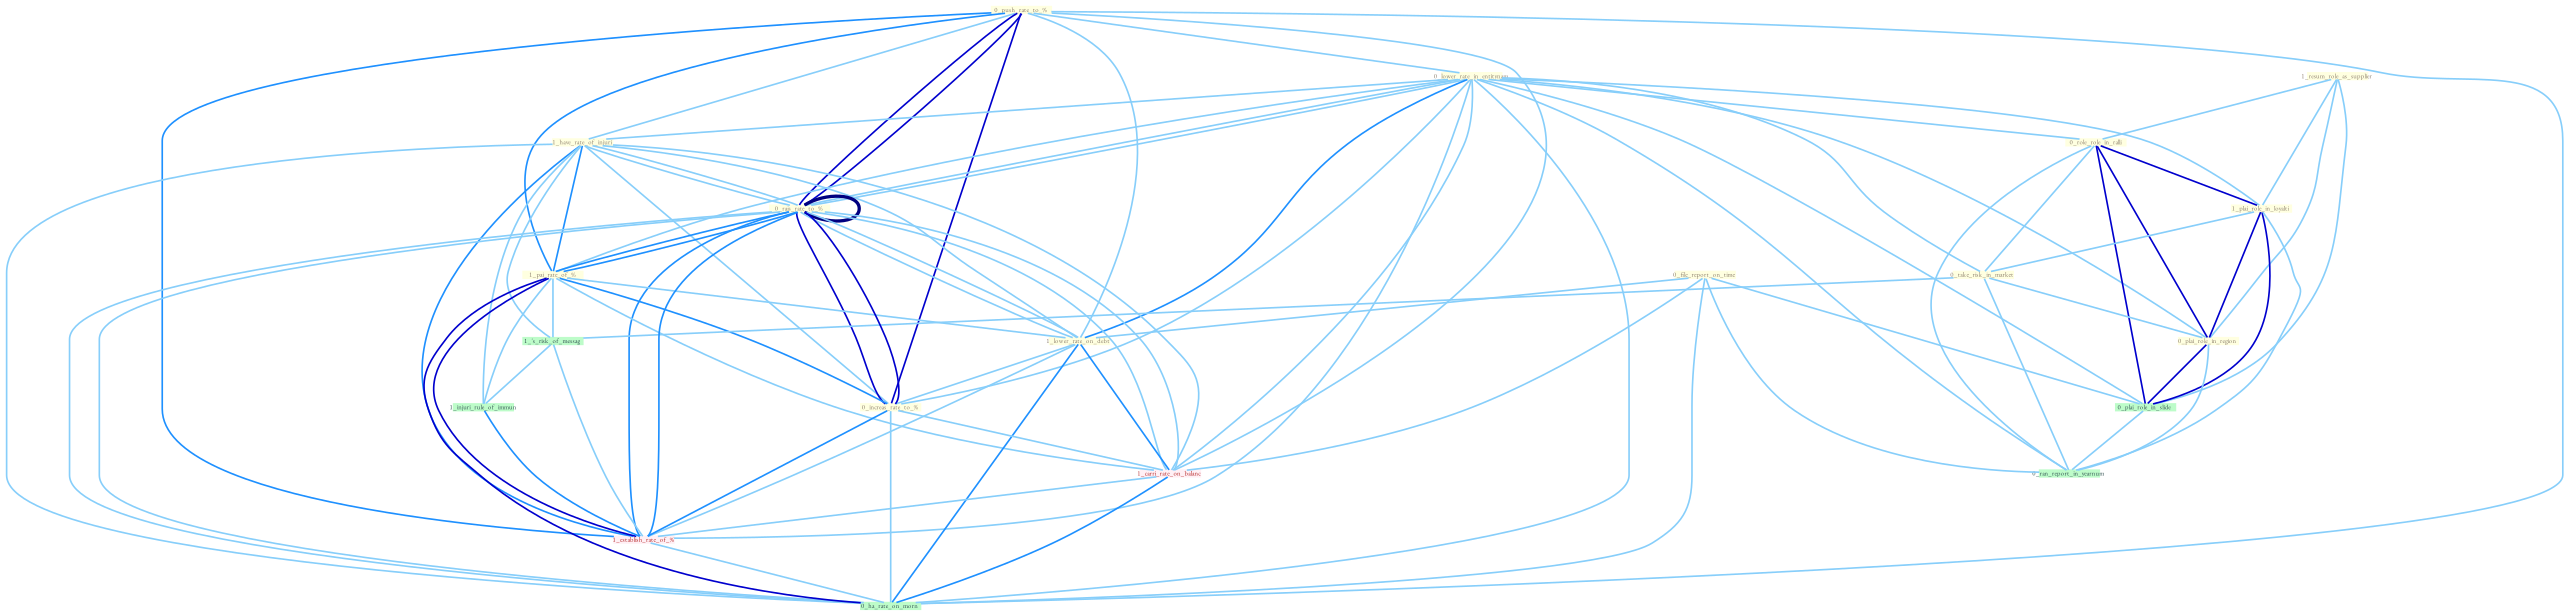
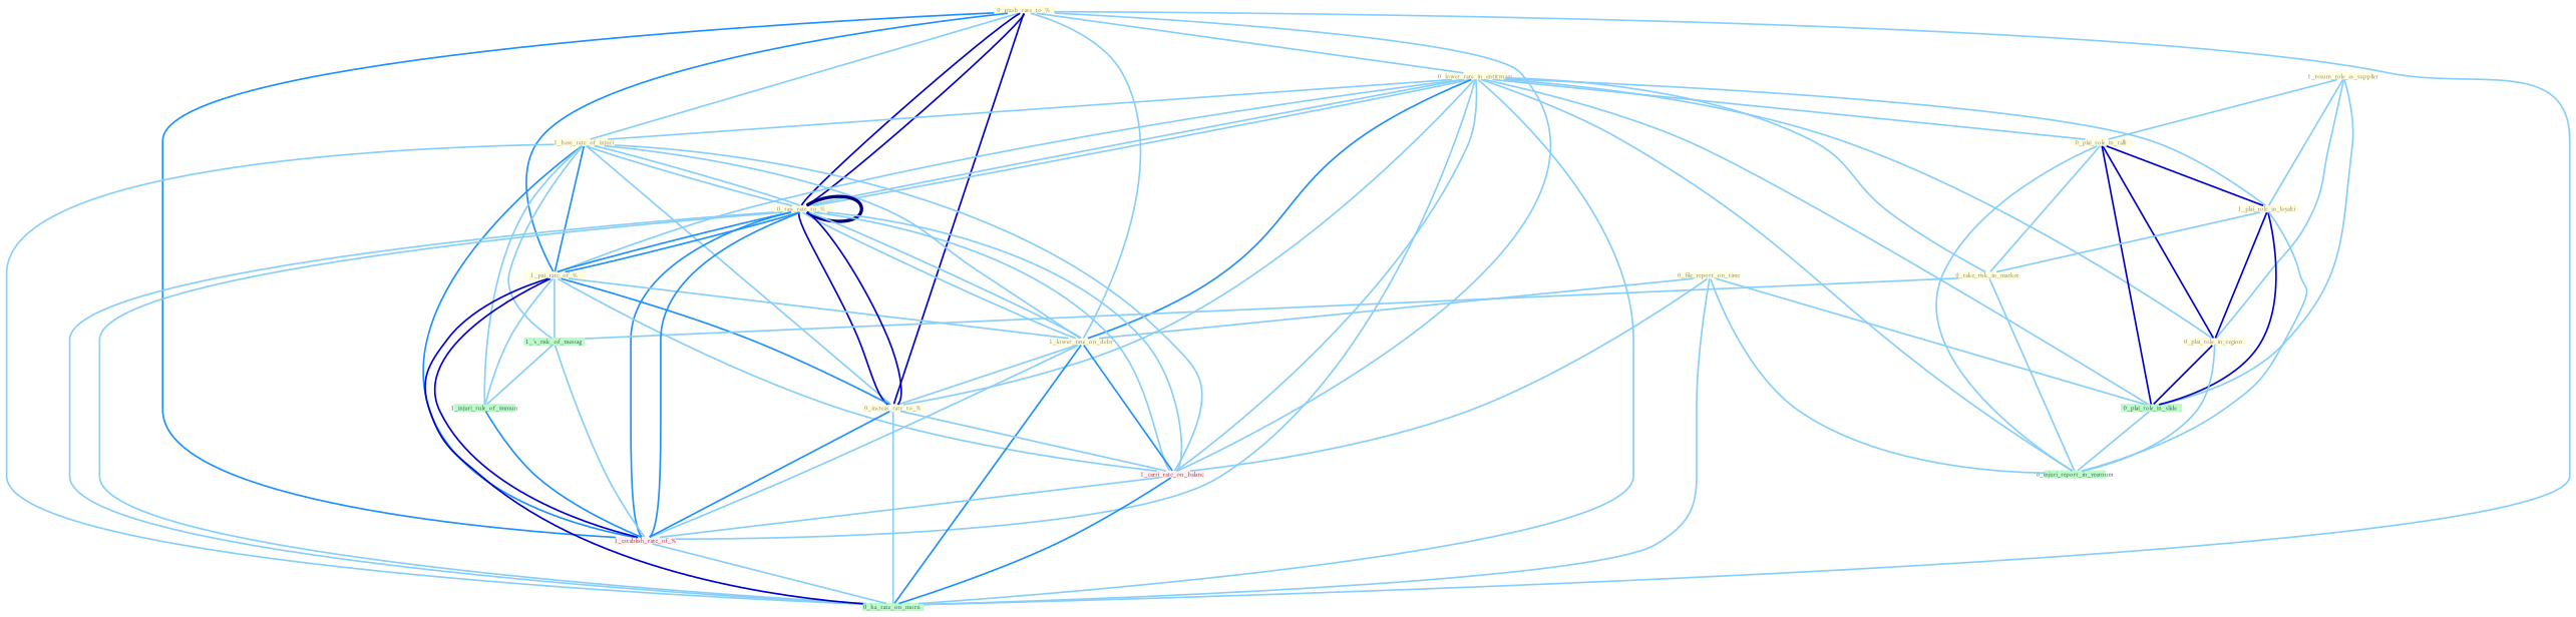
  graph {
    fontname="EB Garamond"
    node [color="#ffffe0" fixedsize=true fontcolor="#8b7d6b" fontname="EB Garamond" fontsize=4 shape=polygon style=filled]
    edge [color="#87cefa" fontname="EB Garamond" w=1]
    "0_push_rate_to_% " [height=.06 width=.5]
    "0_lower_rate_in_entitynam " [height=.06 width=.5]
    "1_have_rate_of_injuri " [height=.06 width=.5]
    "0_file_report_on_time " [height=.06 width=.5]
    "1_resum_role_as_supplier " [height=.06 width=.5]
    "0_rais_rate_to_% " [height=.06 width=.5]
    "1_pai_rate_of_% " [height=.06 width=.5]
    "1_lower_rate_on_debt " [height=.06 width=.5]
-   "0_plai_role_in_ralli " [height=.06 width=.5 label="0_role_role_in_ralli"]
+   "0_plai_role_in_ralli " [height=.06 width=.5]
    "1_plai_role_in_loyalti " [height=.06 width=.5]
    "0_take_risk_in_market " [height=.06 width=.5]
    "0_plai_role_in_region " [height=.06 width=.5]
    "0_increas_rate_to_% " [height=.06 width=.5]
    "1_carri_rate_on_balanc " [color="#fff0f5" fontcolor="#b22222" height=.06 width=.5]
    "1_establish_rate_of_% " [color="#fff0f5" fontcolor="#b22222" height=.06 width=.5]
    "0_ha_rate_on_morn " [color="#BDFCC9" fontcolor="#2f4f4f" height=.06 width=.5]
    "0_plai_role_in_slide " [color="#BDFCC9" fontcolor="#2f4f4f" height=.06 width=.5]
-   "0_ran_report_in_yearnum " [color="#BDFCC9" fontcolor="#2f4f4f" height=.06 width=.5]
+   "0_ran_report_in_yearnum " [color="#BDFCC9" fontcolor="#2f4f4f" height=.06 width=.5 label="0_injuri_report_in_yearnum"]
    "1_'s_risk_of_messag " [color="#BDFCC9" fontcolor="#2f4f4f" height=.06 width=.5]
    n20 [color="#BDFCC9" fontcolor="#2f4f4f" height=.06 label="1_injuri_rule_of_immun" width=.5]
    subgraph sub_1 {
      "0_push_rate_to_% "
      "0_lower_rate_in_entitynam "
      "1_have_rate_of_injuri "
      "0_file_report_on_time "
      "1_resum_role_as_supplier "
      "0_rais_rate_to_% "
      "1_pai_rate_of_% "
      "1_lower_rate_on_debt "
      "0_plai_role_in_ralli "
      "1_plai_role_in_loyalti "
      "0_take_risk_in_market "
      "0_plai_role_in_region "
      "0_increas_rate_to_% "
    }
    subgraph sub_2 {
      "1_carri_rate_on_balanc "
      "1_establish_rate_of_% "
    }
    "0_push_rate_to_% " -- "0_lower_rate_in_entitynam "
    "0_push_rate_to_% " -- "1_have_rate_of_injuri "
    "0_push_rate_to_% " -- "0_rais_rate_to_% " [color="#0000cd" w=3]
    "0_push_rate_to_% " -- "0_rais_rate_to_% " [color="#0000cd" w=3]
    "0_push_rate_to_% " -- "1_pai_rate_of_% " [color="#1e90ff" w=2]
    "0_push_rate_to_% " -- "1_lower_rate_on_debt "
    "0_push_rate_to_% " -- "0_increas_rate_to_% " [color="#0000cd" w=3]
    "0_push_rate_to_% " -- "1_carri_rate_on_balanc "
    "0_push_rate_to_% " -- "1_establish_rate_of_% " [color="#1e90ff" w=2]
    "0_push_rate_to_% " -- "0_ha_rate_on_morn "
    "0_lower_rate_in_entitynam " -- "1_have_rate_of_injuri "
    "0_lower_rate_in_entitynam " -- "0_rais_rate_to_% "
    "0_lower_rate_in_entitynam " -- "0_rais_rate_to_% "
    "0_lower_rate_in_entitynam " -- "1_pai_rate_of_% "
    "0_lower_rate_in_entitynam " -- "1_lower_rate_on_debt " [color="#1e90ff" w=2]
    "0_lower_rate_in_entitynam " -- "0_plai_role_in_ralli "
    "0_lower_rate_in_entitynam " -- "1_plai_role_in_loyalti "
    "0_lower_rate_in_entitynam " -- "0_take_risk_in_market "
    "0_lower_rate_in_entitynam " -- "0_plai_role_in_region "
    "0_lower_rate_in_entitynam " -- "0_increas_rate_to_% "
    "0_lower_rate_in_entitynam " -- "1_carri_rate_on_balanc "
    "0_lower_rate_in_entitynam " -- "1_establish_rate_of_% "
    "0_lower_rate_in_entitynam " -- "0_ha_rate_on_morn "
    "0_lower_rate_in_entitynam " -- "0_plai_role_in_slide "
    "0_lower_rate_in_entitynam " -- "0_ran_report_in_yearnum "
    "1_have_rate_of_injuri " -- "0_rais_rate_to_% "
    "1_have_rate_of_injuri " -- "0_rais_rate_to_% "
    "1_have_rate_of_injuri " -- "1_pai_rate_of_% " [color="#1e90ff" w=2]
    "1_have_rate_of_injuri " -- "1_lower_rate_on_debt "
    "1_have_rate_of_injuri " -- "0_increas_rate_to_% "
    "1_have_rate_of_injuri " -- "1_carri_rate_on_balanc "
    "1_have_rate_of_injuri " -- "1_establish_rate_of_% " [color="#1e90ff" w=2]
    "1_have_rate_of_injuri " -- "0_ha_rate_on_morn "
    "1_have_rate_of_injuri " -- "1_'s_risk_of_messag "
    "1_have_rate_of_injuri " -- n20
    "0_file_report_on_time " -- "1_lower_rate_on_debt "
    "0_file_report_on_time " -- "1_carri_rate_on_balanc "
    "0_file_report_on_time " -- "0_ha_rate_on_morn "
    "0_file_report_on_time " -- "0_plai_role_in_slide "
    "0_file_report_on_time " -- "0_ran_report_in_yearnum "
    "1_resum_role_as_supplier " -- "0_plai_role_in_ralli "
    "1_resum_role_as_supplier " -- "1_plai_role_in_loyalti "
    "1_resum_role_as_supplier " -- "0_plai_role_in_region "
    "1_resum_role_as_supplier " -- "0_plai_role_in_slide "
    "0_rais_rate_to_% " -- "0_rais_rate_to_% " [color="#000080" style=bold w=4]
    "0_rais_rate_to_% " -- "1_pai_rate_of_% " [color="#1e90ff" w=2]
    "0_rais_rate_to_% " -- "1_lower_rate_on_debt "
    "0_rais_rate_to_% " -- "0_increas_rate_to_% " [color="#0000cd" w=3]
    "0_rais_rate_to_% " -- "1_carri_rate_on_balanc "
    "0_rais_rate_to_% " -- "1_establish_rate_of_% " [color="#1e90ff" w=2]
    "0_rais_rate_to_% " -- "0_ha_rate_on_morn "
    "0_rais_rate_to_% " -- "0_ha_rate_on_morn "
    "1_pai_rate_of_% " -- "0_rais_rate_to_% " [color="#1e90ff" w=2]
    "1_pai_rate_of_% " -- "1_lower_rate_on_debt "
    "1_pai_rate_of_% " -- "0_increas_rate_to_% " [color="#1e90ff" w=2]
    "1_pai_rate_of_% " -- "1_carri_rate_on_balanc "
    "1_pai_rate_of_% " -- "1_establish_rate_of_% " [color="#0000cd" w=3]
    "1_pai_rate_of_% " -- "0_ha_rate_on_morn " [color="#0000cd"]
    "1_pai_rate_of_% " -- "1_'s_risk_of_messag "
    "1_pai_rate_of_% " -- n20
    "1_lower_rate_on_debt " -- "0_rais_rate_to_% "
    "1_lower_rate_on_debt " -- "0_increas_rate_to_% "
    "1_lower_rate_on_debt " -- "1_carri_rate_on_balanc " [color="#1e90ff" w=2]
    "1_lower_rate_on_debt " -- "1_establish_rate_of_% "
    "1_lower_rate_on_debt " -- "0_ha_rate_on_morn " [color="#1e90ff" w=2]
    "0_plai_role_in_ralli " -- "1_plai_role_in_loyalti " [color="#0000cd" w=3]
    "0_plai_role_in_ralli " -- "0_take_risk_in_market "
    "0_plai_role_in_ralli " -- "0_plai_role_in_region " [color="#0000cd" w=3]
    "0_plai_role_in_ralli " -- "0_plai_role_in_slide " [color="#0000cd" w=3]
    "0_plai_role_in_ralli " -- "0_ran_report_in_yearnum "
    "1_plai_role_in_loyalti " -- "0_take_risk_in_market "
    "1_plai_role_in_loyalti " -- "0_plai_role_in_region " [color="#0000cd" w=3]
    "1_plai_role_in_loyalti " -- "0_plai_role_in_slide " [color="#0000cd" w=3]
    "1_plai_role_in_loyalti " -- "0_ran_report_in_yearnum "
-   "0_take_risk_in_market " -- "0_plai_role_in_region "
    "0_take_risk_in_market " -- "0_ran_report_in_yearnum "
    "0_take_risk_in_market " -- "1_'s_risk_of_messag "
    "0_plai_role_in_region " -- "0_plai_role_in_slide " [color="#0000cd" w=3]
    "0_plai_role_in_region " -- "0_ran_report_in_yearnum "
    "0_increas_rate_to_% " -- "0_rais_rate_to_% " [color="#0000cd" w=3]
    "0_increas_rate_to_% " -- "1_carri_rate_on_balanc "
    "0_increas_rate_to_% " -- "1_establish_rate_of_% " [color="#1e90ff" w=2]
    "0_increas_rate_to_% " -- "0_ha_rate_on_morn "
    "1_carri_rate_on_balanc " -- "0_rais_rate_to_% "
    "1_carri_rate_on_balanc " -- "1_establish_rate_of_% "
    "1_carri_rate_on_balanc " -- "0_ha_rate_on_morn " [color="#1e90ff" w=2]
    "1_establish_rate_of_% " -- "0_rais_rate_to_% " [color="#1e90ff" w=2]
    "1_establish_rate_of_% " -- "0_ha_rate_on_morn "
    "0_plai_role_in_slide " -- "0_ran_report_in_yearnum "
    "1_'s_risk_of_messag " -- "1_establish_rate_of_% "
    "1_'s_risk_of_messag " -- n20
    n20 -- "1_establish_rate_of_% " [color="#1e90ff" w=2]
  }
